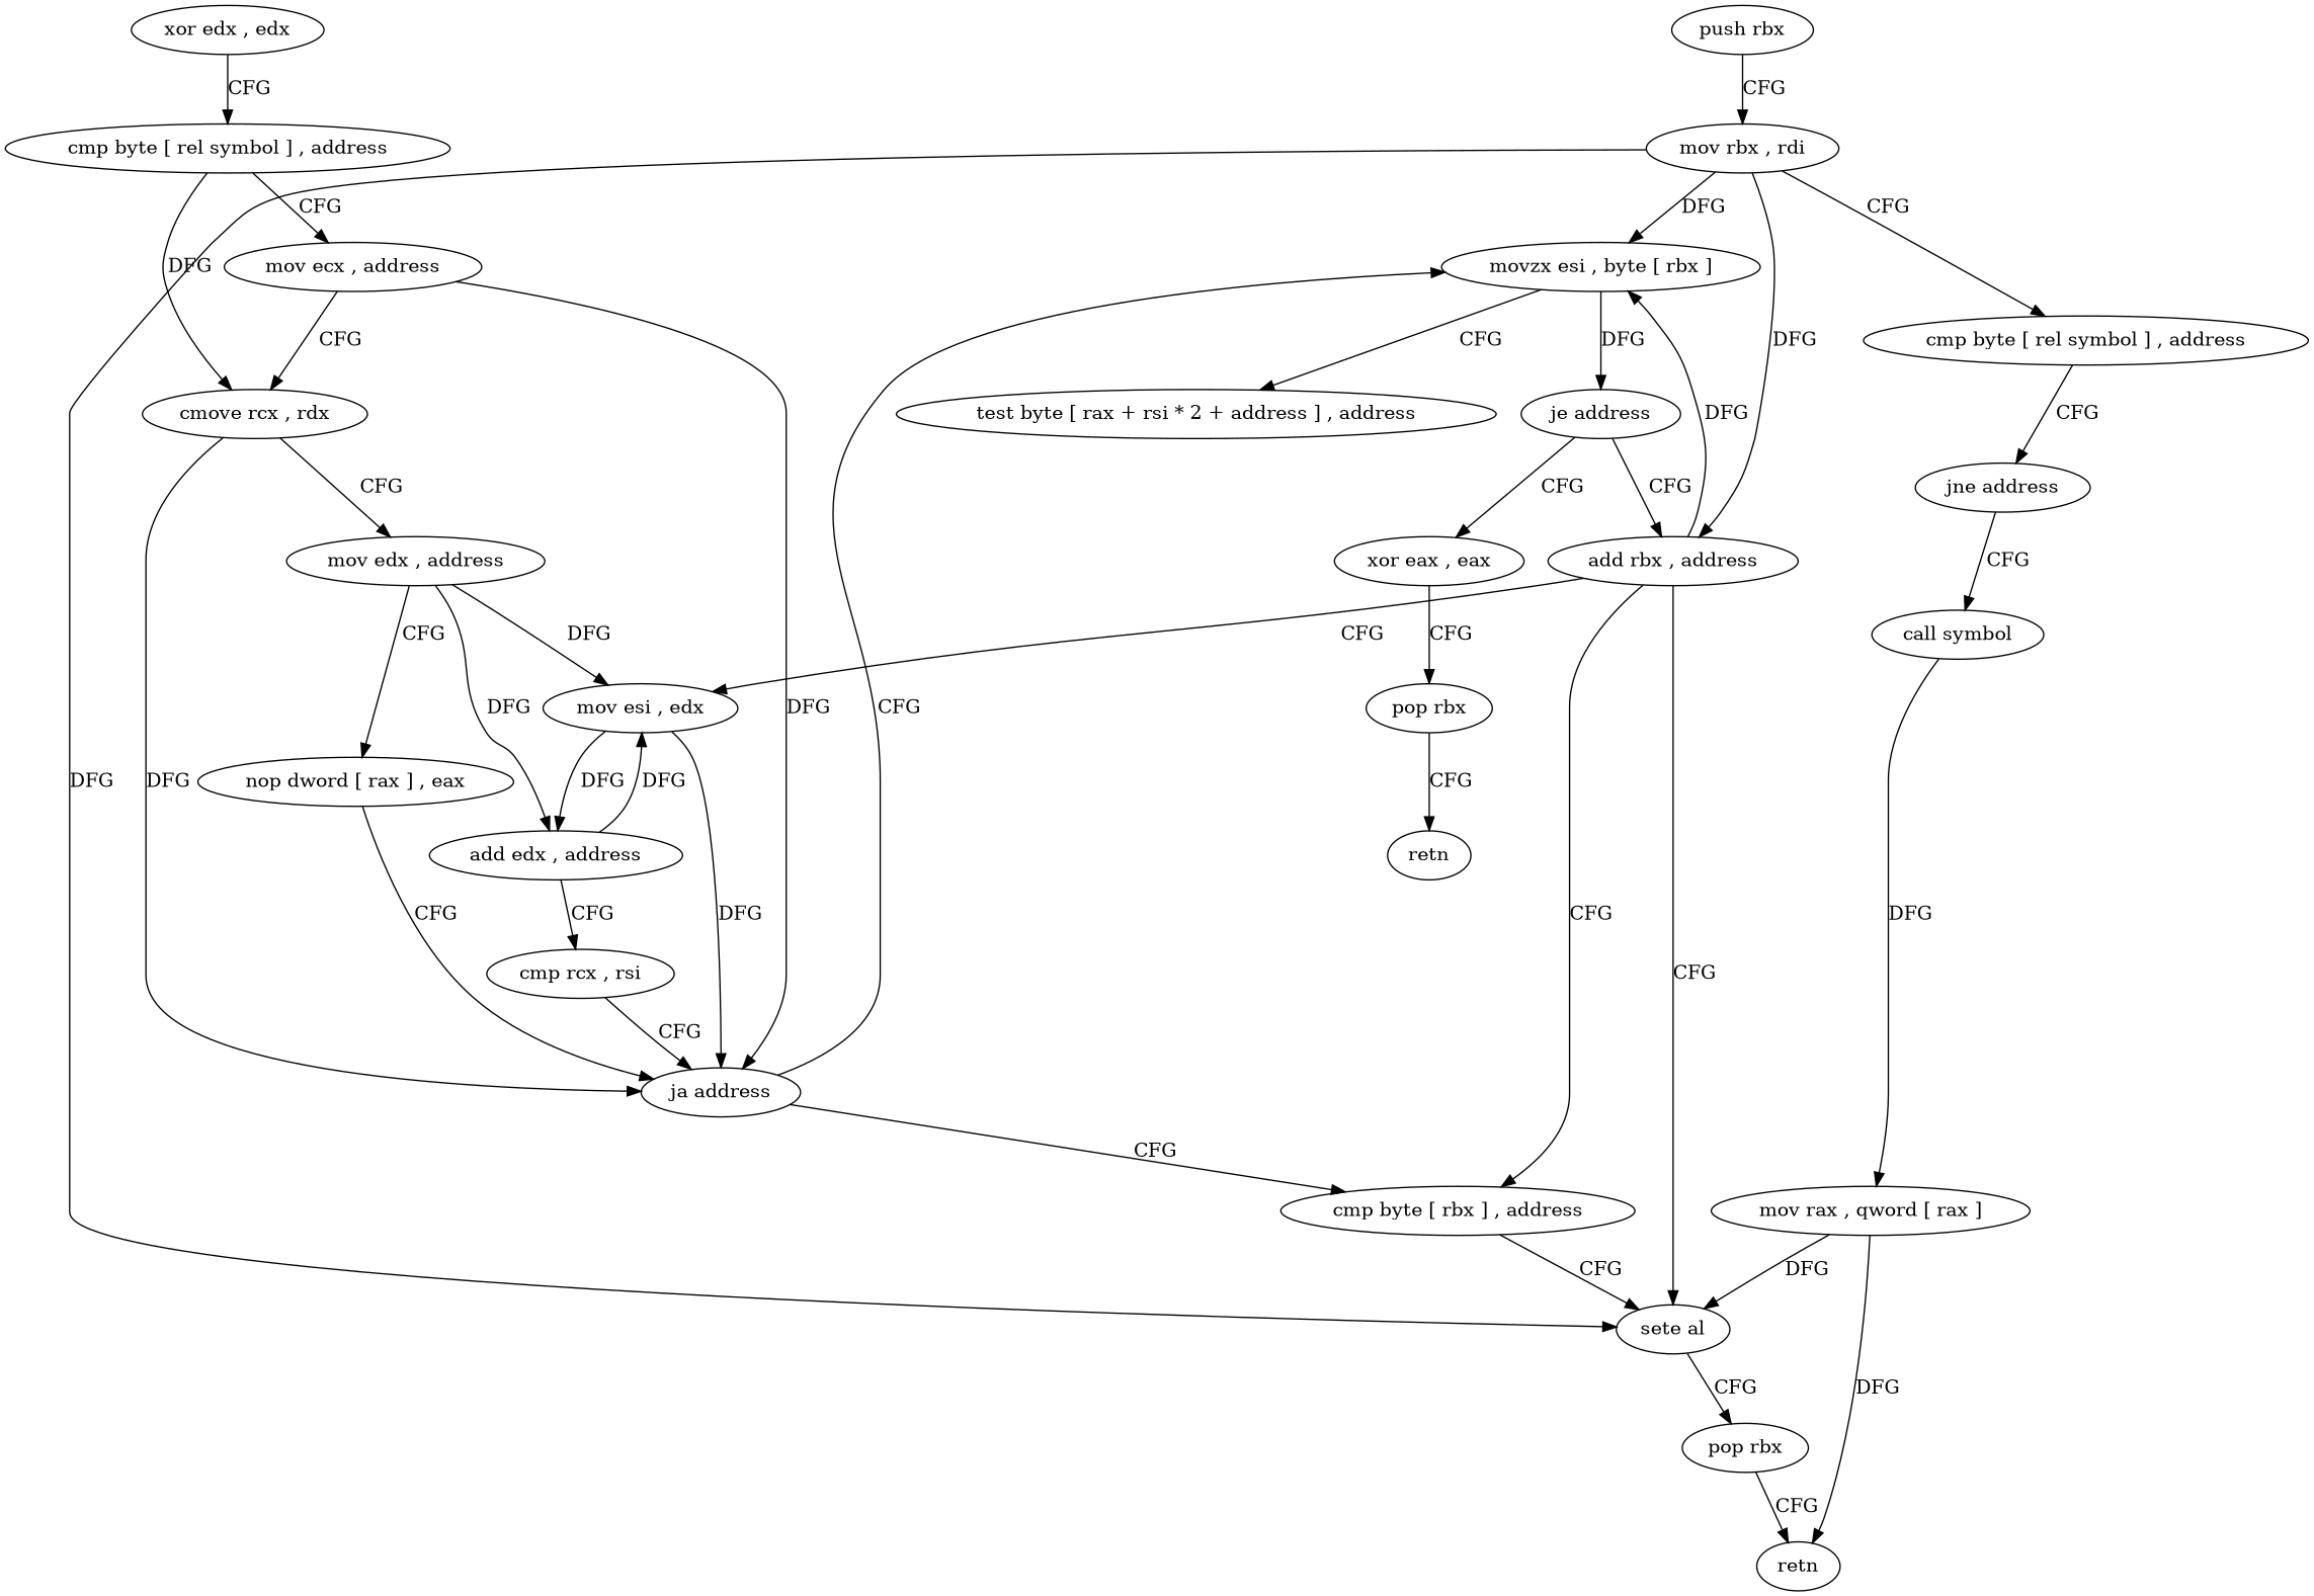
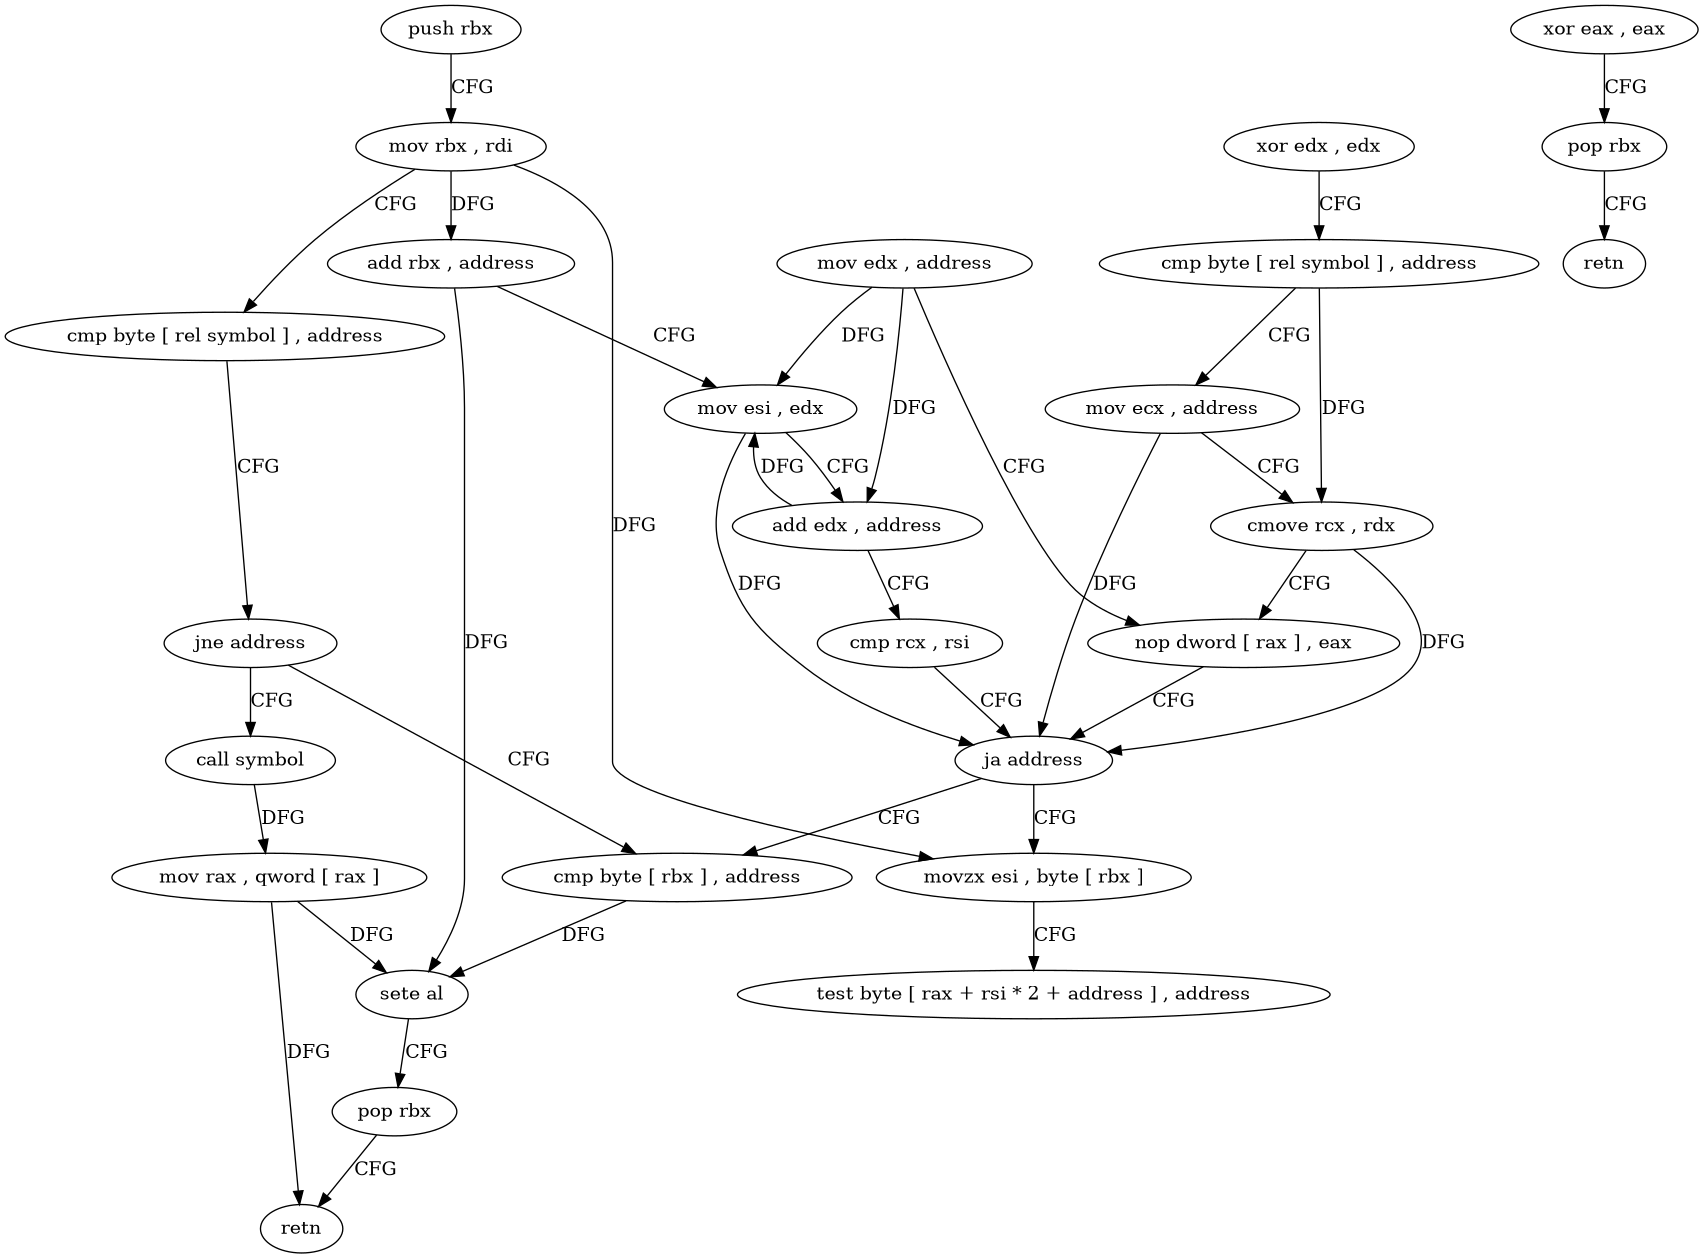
  digraph {
    n1 [label="push rbx"]
    n2 [label="mov rbx , rdi"]
    n3 [label="cmp byte [ rel symbol ] , address"]
    n4 [label="sete al"]
    n5 [label="movzx esi , byte [ rbx ]"]
    n6 [label="add rbx , address"]
    n7 [label="jne address"]
    n8 [label="pop rbx"]
-   n9 [label="je address"]
    n10 [label="test byte [ rax + rsi * 2 + address ] , address"]
    n11 [label="mov esi , edx"]
    n12 [label="cmp byte [ rbx ] , address"]
    n13 [label="call symbol"]
    n14 [label="mov rax , qword [ rax ]"]
    n15 [label=retn]
    n16 [label="xor edx , edx"]
    n17 [label="cmp byte [ rel symbol ] , address"]
    n18 [label="xor eax , eax"]
    n19 [label="mov ecx , address"]
    n20 [label="cmove rcx , rdx"]
    n21 [label="ja address"]
    n22 [label="mov edx , address"]
    n23 [label="nop dword [ rax ] , eax"]
    n24 [label="add edx , address"]
    n25 [label="cmp rcx , rsi"]
    n26 [label="pop rbx"]
    n27 [label=retn]
    n1 -> n2 [label=CFG]
    n2 -> n3 [label=CFG]
-   n2 -> n4 [label=DFG]
    n2 -> n5 [label=DFG]
    n2 -> n6 [label=DFG]
    n3 -> n7 [label=CFG]
    n4 -> n8 [label=CFG]
-   n5 -> n9 [label=DFG]
    n5 -> n10 [label=CFG]
-   n6 -> n4 [label=CFG]
-   n6 -> n5 [label=DFG]
+   n6 -> n4 [label=DFG]
    n6 -> n11 [label=CFG]
-   n6 -> n12 [label=CFG]
+   n7 -> n12 [label=CFG]
    n7 -> n13 [label=CFG]
    n8 -> n15 [label=CFG]
-   n9 -> n6 [label=CFG]
-   n9 -> n18 [label=CFG]
    n11 -> n21 [label=DFG]
-   n11 -> n24 [label=DFG]
-   n12 -> n4 [label=CFG]
+   n11 -> n24 [label=CFG]
+   n12 -> n4 [label=DFG]
    n13 -> n14 [label=DFG]
    n14 -> n4 [label=DFG]
    n14 -> n15 [label=DFG]
    n16 -> n17 [label=CFG]
    n17 -> n19 [label=CFG]
    n17 -> n20 [label=DFG]
    n18 -> n26 [label=CFG]
    n19 -> n20 [label=CFG]
    n19 -> n21 [label=DFG]
    n20 -> n21 [label=DFG]
-   n20 -> n22 [label=CFG]
+   n20 -> n23 [label=CFG]
    n21 -> n5 [label=CFG]
    n21 -> n12 [label=CFG]
    n22 -> n11 [label=DFG]
    n22 -> n23 [label=CFG]
    n22 -> n24 [label=DFG]
    n23 -> n21 [label=CFG]
    n24 -> n11 [label=DFG]
    n24 -> n25 [label=CFG]
    n25 -> n21 [label=CFG]
    n26 -> n27 [label=CFG]
  }
